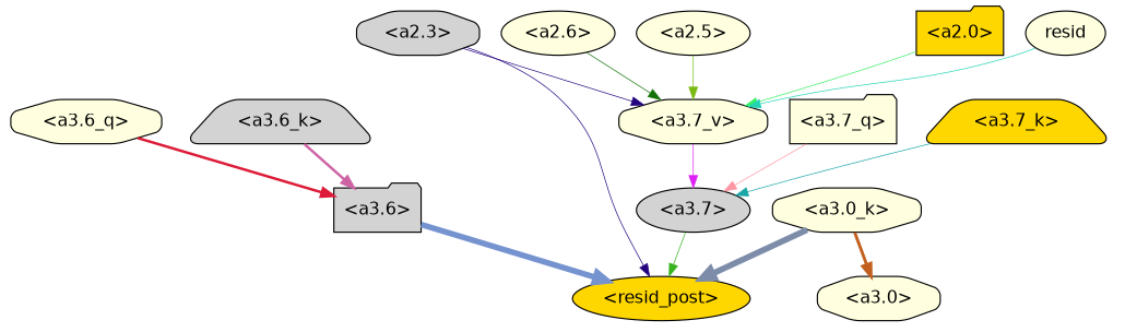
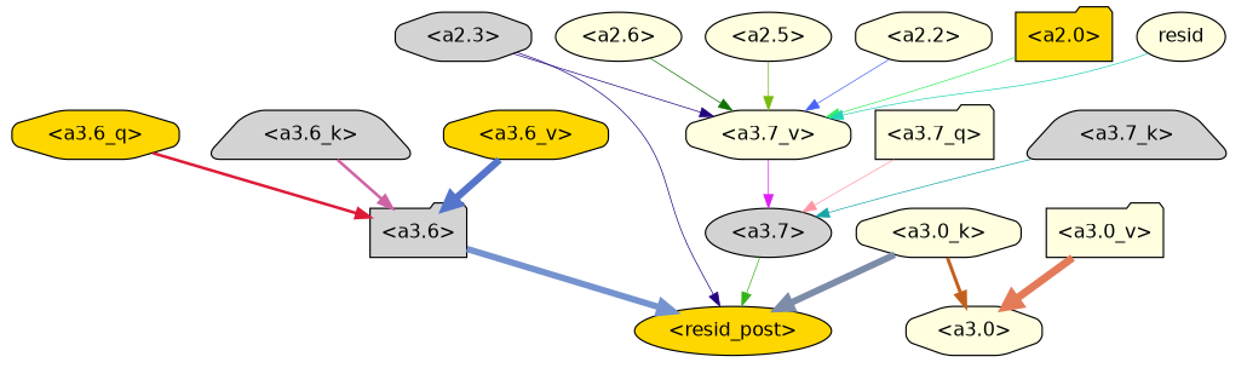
  strict digraph {
    splines=true
    node [color=black fillcolor=lightyellow fontname=Helvetica shape=octagon style="filled, rounded"]
    edge [color="#23037e" penwidth=0.6]
    "<a3.7>" [fillcolor=lightgrey shape=ellipse]
    "<resid_post>" [fillcolor=gold shape=ellipse]
    "<a3.6>" [fillcolor=lightgrey shape=folder]
    "<a2.3>" [fillcolor=lightgrey]
    "<a3.7_v>"
    "<a3.7_q>" [shape=folder]
-   "<a3.6_q>"
-   "<a3.7_k>" [fillcolor=gold shape=trapezium]
+   "<a3.6_q>" [fillcolor=gold]
+   "<a3.7_k>" [fillcolor=lightgrey shape=trapezium]
    "<a3.6_k>" [fillcolor=lightgrey shape=trapezium]
    "<a3.0_k>"
    "<a3.0>"
+   "<a3.6_v>" [fillcolor=gold]
+   "<a3.0_v>" [shape=folder]
    "<a2.6>" [shape=ellipse]
    "<a2.5>" [shape=ellipse]
+   "<a2.2>"
    "<a2.0>" [fillcolor=gold shape=folder]
    n18 [label=resid shape=ellipse]
    "<a3.7>" -> "<resid_post>" [color="#36b21c"]
    "<a3.6>" -> "<resid_post>" [color="#7493cf" penwidth=4.746312499046326]
    "<a2.3>" -> "<resid_post>"
    "<a2.3>" -> "<a3.7_v>"
    "<a3.7_v>" -> "<a3.7>" [color="#dd20f3"]
    "<a3.7_q>" -> "<a3.7>" [color="#fe96a4"]
    "<a3.6_q>" -> "<a3.6>" [color="#dd1a37" penwidth=2.160832464694977]
    "<a3.7_k>" -> "<a3.7>" [color="#1aa6a7"]
    "<a3.6_k>" -> "<a3.6>" [color="#ce63a4" penwidth=2.13908451795578]
    "<a3.0_k>" -> "<resid_post>" [color="#7c8ca9" penwidth=4.896343111991882]
    "<a3.0_k>" -> "<a3.0>" [color="#c35f1e" penwidth=2.520303964614868]
+   "<a3.6_v>" -> "<a3.6>" [color="#5575cb" penwidth=5.297133803367615]
+   "<a3.0_v>" -> "<a3.0>" [color="#e37a58" penwidth=5.680712580680847]
    "<a2.6>" -> "<a3.7_v>" [color="#127207"]
    "<a2.5>" -> "<a3.7_v>" [color="#78ba10"]
+   "<a2.2>" -> "<a3.7_v>" [color="#4a63f6"]
    "<a2.0>" -> "<a3.7_v>" [color="#36ef61"]
    n18 -> "<a3.7_v>" [color="#23d3b6"]
  }
